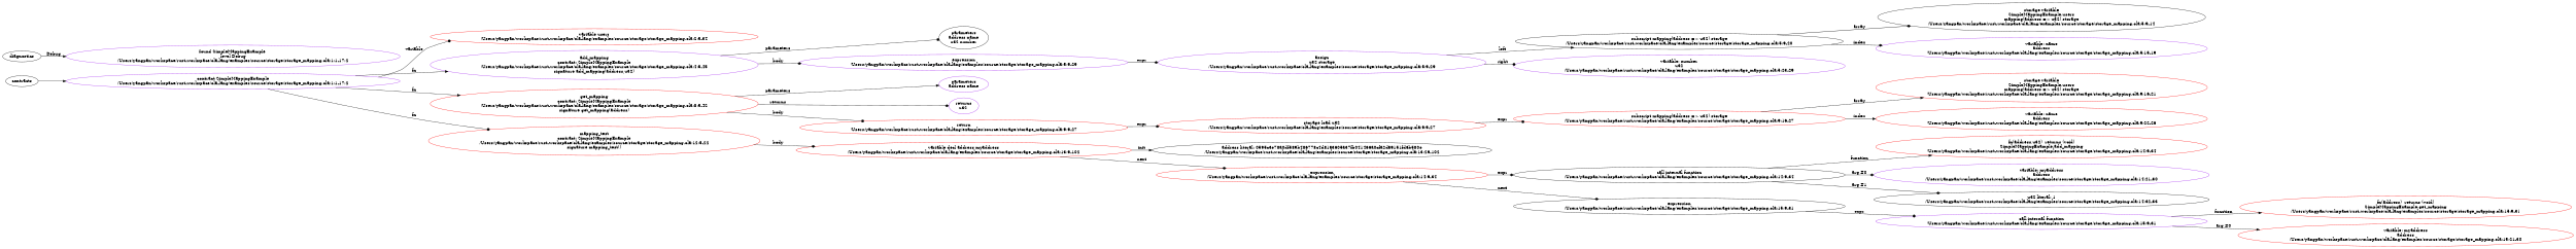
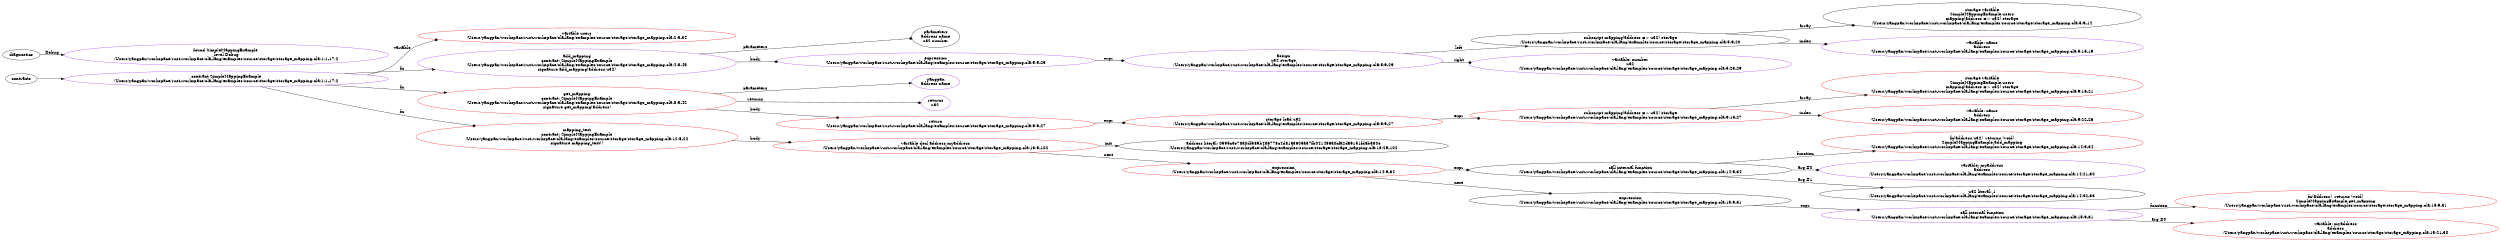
  strict digraph {
    rankdir=LR
    node [color=red]
    edge [arrowhead=normal]
    n1 [color=purple label="contract SimpleMappingExample\n/Users/yangpan/workspace/rust-workspace/ola-lang/examples/source/storage/storage_mapping.ola:1:1-17:2"]
    n2 [label="variable users\n/Users/yangpan/workspace/rust-workspace/ola-lang/examples/source/storage/storage_mapping.ola:2:5-34"]
    n3 [color=purple label="add_mapping\ncontract: SimpleMappingExample\n/Users/yangpan/workspace/rust-workspace/ola-lang/examples/source/storage/storage_mapping.ola:4:5-45\nsignature add_mapping(address,u32)"]
    n4 [label="get_mapping\ncontract: SimpleMappingExample\n/Users/yangpan/workspace/rust-workspace/ola-lang/examples/source/storage/storage_mapping.ola:8:5-42\nsignature get_mapping(address)"]
    n5 [label="mapping_test\ncontract: SimpleMappingExample\n/Users/yangpan/workspace/rust-workspace/ola-lang/examples/source/storage/storage_mapping.ola:12:5-22\nsignature mapping_test()"]
    n6 [color=black label="parameters\naddress name\nu32 number"]
    n7 [color=purple label="expression\n/Users/yangpan/workspace/rust-workspace/ola-lang/examples/source/storage/storage_mapping.ola:5:9-29"]
-   n8 [color=purple label="parameters\naddress name"]
+   n8 [color=purple label="yangpan\naddress name"]
    n9 [color=purple label="returns\nu32 "]
    n10 [label="return\n/Users/yangpan/workspace/rust-workspace/ola-lang/examples/source/storage/storage_mapping.ola:9:9-27"]
    n11 [label="variable decl address myaddress\n/Users/yangpan/workspace/rust-workspace/ola-lang/examples/source/storage/storage_mapping.ola:13:9-102"]
    n12 [color=purple label="assign\nu32 storage\n/Users/yangpan/workspace/rust-workspace/ola-lang/examples/source/storage/storage_mapping.ola:5:9-29"]
    n13 [color=black label="subscript mapping(address => u32) storage\n/Users/yangpan/workspace/rust-workspace/ola-lang/examples/source/storage/storage_mapping.ola:5:9-20"]
    n14 [color=purple label="variable: number\nu32\n/Users/yangpan/workspace/rust-workspace/ola-lang/examples/source/storage/storage_mapping.ola:5:23-29"]
    n15 [color=black label="storage variable\nSimpleMappingExample.users\nmapping(address => u32) storage\n/Users/yangpan/workspace/rust-workspace/ola-lang/examples/source/storage/storage_mapping.ola:5:9-14"]
    n16 [color=purple label="variable: name\naddress\n/Users/yangpan/workspace/rust-workspace/ola-lang/examples/source/storage/storage_mapping.ola:5:15-19"]
    n17 [label="storage load u32\n/Users/yangpan/workspace/rust-workspace/ola-lang/examples/source/storage/storage_mapping.ola:9:9-27"]
    n18 [label="subscript mapping(address => u32) storage\n/Users/yangpan/workspace/rust-workspace/ola-lang/examples/source/storage/storage_mapping.ola:9:16-27"]
    n19 [label="storage variable\nSimpleMappingExample.users\nmapping(address => u32) storage\n/Users/yangpan/workspace/rust-workspace/ola-lang/examples/source/storage/storage_mapping.ola:9:16-21"]
    n20 [label="variable: name\naddress\n/Users/yangpan/workspace/rust-workspace/ola-lang/examples/source/storage/storage_mapping.ola:9:22-26"]
    n21 [color=black label="address literal: 0595c3e78a0df589b486778c4d81a3605a37fb041466a0cfa2da9151fd6b580e\n/Users/yangpan/workspace/rust-workspace/ola-lang/examples/source/storage/storage_mapping.ola:13:29-102"]
    n22 [label="expression\n/Users/yangpan/workspace/rust-workspace/ola-lang/examples/source/storage/storage_mapping.ola:14:9-34"]
    n23 [color=black label="call internal function\n/Users/yangpan/workspace/rust-workspace/ola-lang/examples/source/storage/storage_mapping.ola:14:9-34"]
    n24 [color=black label="expression\n/Users/yangpan/workspace/rust-workspace/ola-lang/examples/source/storage/storage_mapping.ola:15:9-31"]
    n25 [label="fn(address,u32)  returns (void)\nSimpleMappingExample.add_mapping\n/Users/yangpan/workspace/rust-workspace/ola-lang/examples/source/storage/storage_mapping.ola:14:9-34"]
    n26 [color=purple label="variable: myaddress\naddress\n/Users/yangpan/workspace/rust-workspace/ola-lang/examples/source/storage/storage_mapping.ola:14:21-30"]
    n27 [color=black label="u32 literal: 1\n/Users/yangpan/workspace/rust-workspace/ola-lang/examples/source/storage/storage_mapping.ola:14:32-33"]
    n28 [color=purple label="call internal function\n/Users/yangpan/workspace/rust-workspace/ola-lang/examples/source/storage/storage_mapping.ola:15:9-31"]
    n29 [label="fn(address)  returns (void)\nSimpleMappingExample.get_mapping\n/Users/yangpan/workspace/rust-workspace/ola-lang/examples/source/storage/storage_mapping.ola:15:9-31"]
    n30 [label="variable: myaddress\naddress\n/Users/yangpan/workspace/rust-workspace/ola-lang/examples/source/storage/storage_mapping.ola:15:21-30"]
    n31 [color=purple label="found SimpleMappingExample \nlevel Debug\n/Users/yangpan/workspace/rust-workspace/ola-lang/examples/source/storage/storage_mapping.ola:1:1-17:2"]
    contracts [color=black]
    diagnostics [color=black]
    n1 -> n2 [arrowhead=dot label=variable]
    n1 -> n3 [label=fn]
    n1 -> n4 [label=fn]
    n1 -> n5 [arrowhead=dot label=fn]
    n3 -> n6 [arrowhead=dot label=parameters]
    n3 -> n7 [arrowhead=diamond label=body]
    n4 -> n8 [label=parameters]
    n4 -> n9 [arrowhead=diamond label=returns]
    n4 -> n10 [arrowhead=dot label=body]
    n5 -> n11 [arrowhead=diamond label=body]
    n7 -> n12 [arrowhead=diamond label=expr]
    n10 -> n17 [arrowhead=diamond label=expr]
    n11 -> n21 [label=init]
    n11 -> n22 [arrowhead=diamond label=next]
    n12 -> n13 [label=left]
    n12 -> n14 [arrowhead=dot label=right]
    n13 -> n15 [arrowhead=diamond label=array]
    n13 -> n16 [arrowhead=diamond label=index]
    n17 -> n18 [arrowhead=dot label=expr]
    n18 -> n19 [label=array]
    n18 -> n20 [label=index]
    n22 -> n23 [arrowhead=diamond label=expr]
    n22 -> n24 [arrowhead=diamond label=next]
    n23 -> n25 [label=function]
    n23 -> n26 [arrowhead=diamond label="arg #0"]
    n23 -> n27 [arrowhead=diamond label="arg #1"]
    n24 -> n28 [arrowhead=dot label=expr]
    n28 -> n29 [label=function]
    n28 -> n30 [label="arg #0"]
    contracts -> n1
    diagnostics -> n31 [label=Debug]
  }
